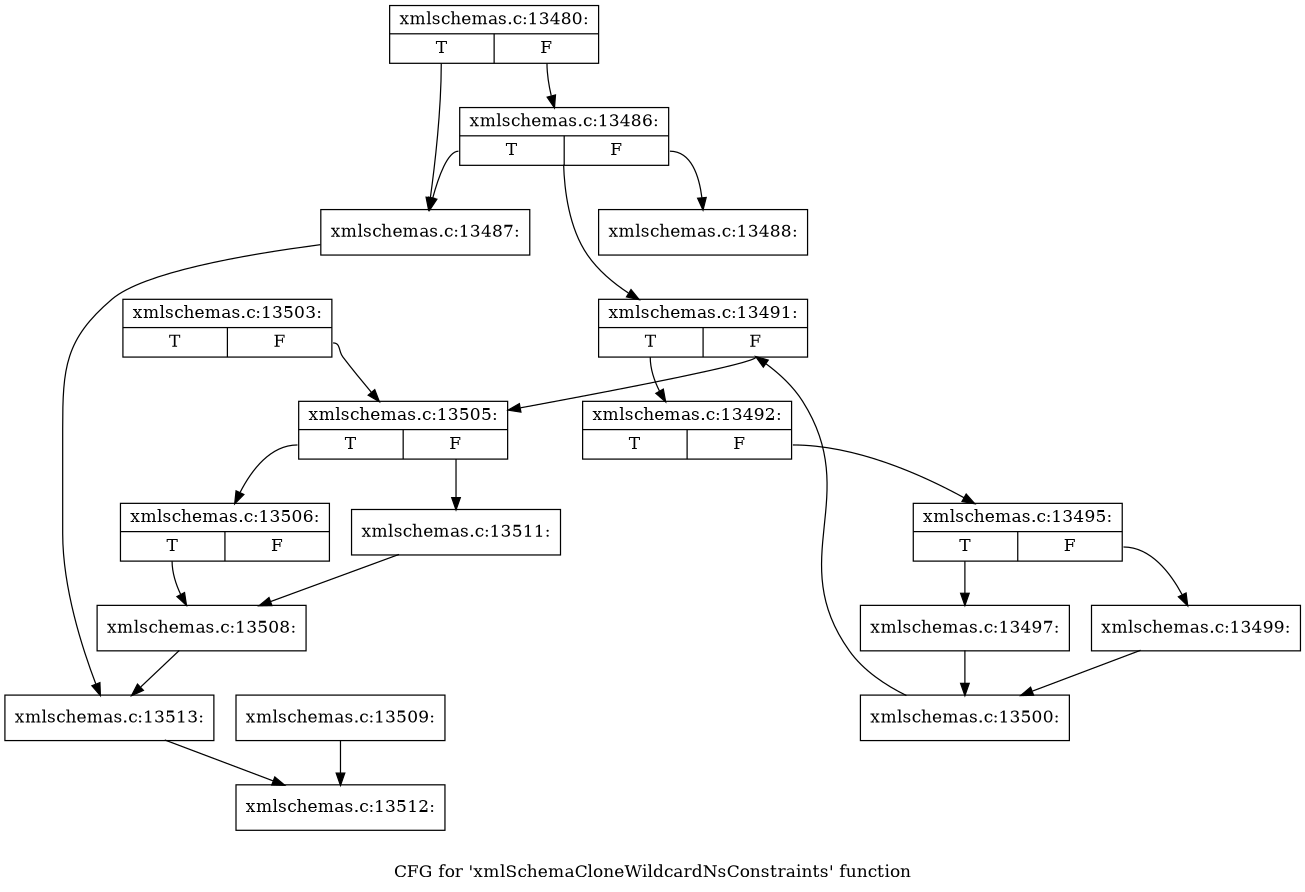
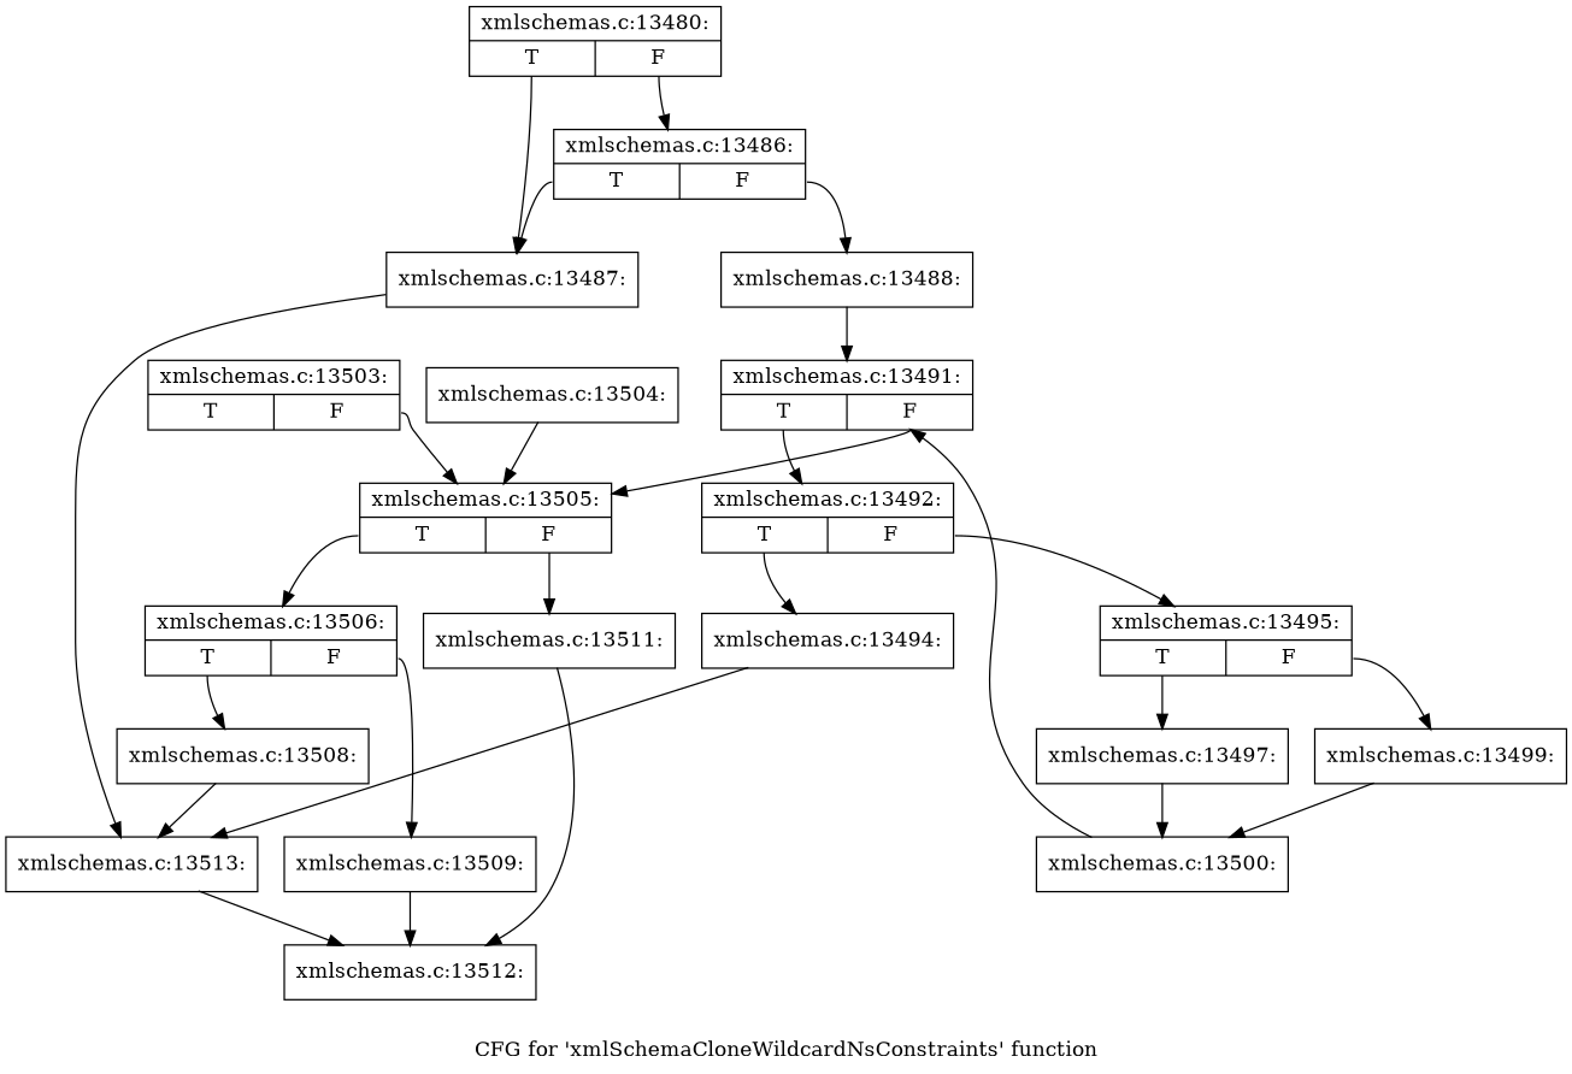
  digraph {
    label="CFG for 'xmlSchemaCloneWildcardNsConstraints' function"
    node [shape=record]
    n1 [label="{xmlschemas.c:13480:|{<s0>T|<s1>F}}"]
    n2 [label="{xmlschemas.c:13487:}"]
    n3 [label="{xmlschemas.c:13486:|{<s0>T|<s1>F}}"]
    n4 [label="{xmlschemas.c:13513:}"]
    n5 [label="{xmlschemas.c:13488:}"]
    n6 [label="{xmlschemas.c:13512:}"]
    n7 [label="{xmlschemas.c:13491:|{<s0>T|<s1>F}}"]
    n8 [label="{xmlschemas.c:13492:|{<s0>T|<s1>F}}"]
    n9 [label="{xmlschemas.c:13505:|{<s0>T|<s1>F}}"]
+   n10 [label="{xmlschemas.c:13494:}"]
    n11 [label="{xmlschemas.c:13495:|{<s0>T|<s1>F}}"]
    n12 [label="{xmlschemas.c:13503:|{<s0>T|<s1>F}}"]
    n13 [label="{xmlschemas.c:13497:}"]
    n14 [label="{xmlschemas.c:13499:}"]
+   n15 [label="{xmlschemas.c:13504:}"]
    n16 [label="{xmlschemas.c:13506:|{<s0>T|<s1>F}}"]
    n17 [label="{xmlschemas.c:13511:}"]
    n18 [label="{xmlschemas.c:13500:}"]
    n19 [label="{xmlschemas.c:13508:}"]
    n20 [label="{xmlschemas.c:13509:}"]
    n1 -> n2 [tailport=s0]
    n1 -> n3 [tailport=s1]
    n2 -> n4
    n3 -> n2 [tailport=s0]
    n3 -> n5 [tailport=s1]
    n4 -> n6
-   n3 -> n7
+   n5 -> n7
    n7 -> n8 [tailport=s0]
    n7 -> n9 [tailport=s1]
+   n8 -> n10 [tailport=s0]
    n8 -> n11 [tailport=s1]
    n9 -> n16 [tailport=s0]
    n9 -> n17 [tailport=s1]
+   n10 -> n4
    n11 -> n13 [tailport=s0]
    n11 -> n14 [tailport=s1]
    n12 -> n9 [tailport=s1]
    n13 -> n18
    n14 -> n18
+   n15 -> n9
    n16 -> n19 [tailport=s0]
-   n17 -> n19
+   n16 -> n20 [tailport=s1]
+   n17 -> n6
    n18 -> n7
    n19 -> n4
    n20 -> n6
  }
